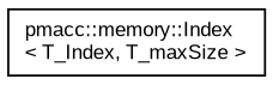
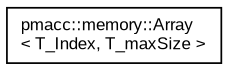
  digraph {
    rankdir=LR
    fontname="Liberation Sans"
-   n1 [color=black fillcolor=white fontname="Liberation Sans" fontsize=10 height=0.2 label="pmacc::memory::Index\l\< T_Index, T_maxSize \>" shape=record style=filled width=0.4]
+   n1 [color=black fillcolor=white fontname="Liberation Sans" fontsize=10 height=0.2 label="pmacc::memory::Array\l\< T_Index, T_maxSize \>" shape=record style=filled width=0.4]
  }
